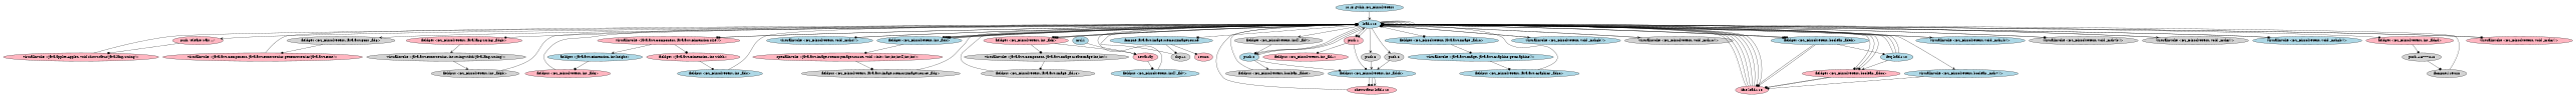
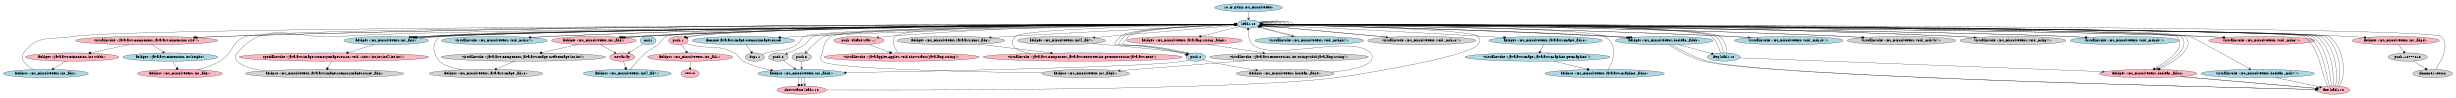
  digraph {
    node [fillcolor=lightblue style=filled]
    edge [arrowhead=vee]
    "r0 := @this: DS_DissolveText"
    "load.r r0"
    "virtualinvoke <DS_DissolveText: void _mth3()>" [fillcolor=lightpink]
    "push \"Please wait ...\"" [fillcolor=lightpink]
    "fieldget <DS_DissolveText: java.awt.Font _fld3>" [fillcolor=lightgrey]
    "fieldget <DS_DissolveText: java.lang.String _fld6b>" [fillcolor=lightpink]
    "virtualinvoke <java.awt.Component: java.awt.Dimension size()>" [fillcolor=lightpink]
    "virtualinvoke <DS_DissolveText: void _mth4()>"
    "fieldget <DS_DissolveText: int _fld4>"
    "fieldget <DS_DissolveText: int _fld5>" [fillcolor=lightpink]
    n11 [label="ifcmpne java.awt.image.MemoryImageSource"]
    "fieldget <DS_DissolveText: int[] _fld7>" [fillcolor=lightgrey]
    "push 0"
    "fieldget <DS_DissolveText: java.awt.Image _fld1c>"
    "virtualinvoke <DS_DissolveText: void _mth8b()>"
    "virtualinvoke <DS_DissolveText: void _mth1c()>" [fillcolor=lightgrey]
    "fieldget <DS_DissolveText: boolean _fld9b>"
    "fieldget <DS_DissolveText: boolean _fld0c>" [fillcolor=lightpink]
    "virtualinvoke <DS_DissolveText: void _mth1b()>"
    "virtualinvoke <DS_DissolveText: void _mth7b()>" [fillcolor=lightgrey]
    "virtualinvoke <DS_DissolveText: boolean _mth7()>"
    "virtualinvoke <DS_DissolveText: void _mth5()>" [fillcolor=lightgrey]
    "virtualinvoke <DS_DissolveText: void _mth2b()>"
    "fieldget <DS_DissolveText: int _fld6d>" [fillcolor=lightpink]
    "push 1" [fillcolor=lightpink]
    "push 2" [fillcolor=lightgrey]
    "push 3" [fillcolor=lightgrey]
    "virtualinvoke <java.applet.Applet: void showStatus(java.lang.String)>" [fillcolor=lightpink]
    "virtualinvoke <java.awt.Component: java.awt.FontMetrics getFontMetrics(java.awt.Font)>" [fillcolor=lightpink]
    "virtualinvoke <java.awt.FontMetrics: int stringWidth(java.lang.String)>" [fillcolor=lightgrey]
    "fieldget <java.awt.Dimension: int width>" [fillcolor=lightpink]
    "fieldget <java.awt.Dimension: int height>"
    "specialinvoke <java.awt.image.MemoryImageSource: void <init>(int,int,int[],int,int)>" [fillcolor=lightpink]
    "virtualinvoke <java.awt.Component: java.awt.Image createImage(int,int)>" [fillcolor=lightgrey]
    newarray [fillcolor=lightpink]
    "dup1.r" [fillcolor=lightgrey]
    "fieldput <DS_DissolveText: int _fld4b>"
    "fieldput <DS_DissolveText: boolean _fld0e>" [fillcolor=lightgrey]
    "virtualinvoke <java.awt.Image: java.awt.Graphics getGraphics()>"
    "ifne load.r r0" [fillcolor=lightpink]
    "ifeq load.r r0"
    "push -16777216" [fillcolor=lightgrey]
    "fieldput <DS_DissolveText: int _fld1>" [fillcolor=lightpink]
    "fieldput <DS_DissolveText: int _fld5b>" [fillcolor=lightgrey]
    "fieldput <DS_DissolveText: int _fld4>"
    "fieldput <DS_DissolveText: int _fld5>" [fillcolor=lightpink]
    "fieldput <DS_DissolveText: java.awt.image.MemoryImageSource _fld8>" [fillcolor=lightgrey]
    "mul.i"
    "fieldput <DS_DissolveText: java.awt.Image _fld1c>" [fillcolor=lightgrey]
    "fieldput <DS_DissolveText: int[] _fld7>"
    n51 [fillcolor=lightpink label="showStatus load.r r0"]
    "fieldput <DS_DissolveText: java.awt.Graphics _fld2c>"
    "ifcmpne.i return" [fillcolor=lightgrey]
    return [fillcolor=lightpink]
    "r0 := @this: DS_DissolveText" -> "load.r r0"
    "load.r r0" -> "load.r r0"
    "load.r r0" -> "load.r r0" [arrowhead=dot]
    "load.r r0" -> "load.r r0" [arrowhead=dot]
    "load.r r0" -> "load.r r0"
    "load.r r0" -> "load.r r0"
    "load.r r0" -> "load.r r0"
    "load.r r0" -> "load.r r0" [arrowhead=dot]
    "load.r r0" -> "load.r r0" [arrowhead=box]
    "load.r r0" -> "virtualinvoke <DS_DissolveText: void _mth3()>" [arrowhead=box]
    "load.r r0" -> "push \"Please wait ...\""
    "load.r r0" -> "fieldget <DS_DissolveText: java.awt.Font _fld3>"
    "load.r r0" -> "fieldget <DS_DissolveText: java.lang.String _fld6b>" [arrowhead=dot]
    "load.r r0" -> "virtualinvoke <java.awt.Component: java.awt.Dimension size()>" [arrowhead=box]
    "load.r r0" -> "virtualinvoke <java.awt.Component: java.awt.Dimension size()>" [arrowhead=dot]
    "load.r r0" -> "virtualinvoke <DS_DissolveText: void _mth4()>" [arrowhead=dot]
    "load.r r0" -> "fieldget <DS_DissolveText: int _fld4>" [arrowhead=dot]
    "load.r r0" -> "fieldget <DS_DissolveText: int _fld4>" [arrowhead=dot]
    "load.r r0" -> "fieldget <DS_DissolveText: int _fld4>" [arrowhead=box]
    "load.r r0" -> "fieldget <DS_DissolveText: int _fld4>" [arrowhead=box]
    "load.r r0" -> "fieldget <DS_DissolveText: int _fld5>" [arrowhead=box]
    "load.r r0" -> "fieldget <DS_DissolveText: int _fld5>" [arrowhead=box]
    "load.r r0" -> "fieldget <DS_DissolveText: int _fld5>" [arrowhead=box]
    "load.r r0" -> n11 [arrowhead=box]
    "load.r r0" -> "fieldget <DS_DissolveText: int[] _fld7>"
    "load.r r0" -> "push 0" [arrowhead=box]
    "load.r r0" -> "push 0"
    "load.r r0" -> "fieldget <DS_DissolveText: java.awt.Image _fld1c>" [arrowhead=box]
    "load.r r0" -> "virtualinvoke <DS_DissolveText: void _mth8b()>"
    "load.r r0" -> "virtualinvoke <DS_DissolveText: void _mth1c()>"
    "load.r r0" -> "fieldget <DS_DissolveText: boolean _fld9b>" [arrowhead=box]
    "load.r r0" -> "fieldget <DS_DissolveText: boolean _fld9b>" [arrowhead=box]
    "load.r r0" -> "fieldget <DS_DissolveText: boolean _fld9b>" [arrowhead=dot]
    "load.r r0" -> "fieldget <DS_DissolveText: boolean _fld0c>" [arrowhead=box]
    "load.r r0" -> "fieldget <DS_DissolveText: boolean _fld0c>"
    "load.r r0" -> "fieldget <DS_DissolveText: boolean _fld0c>" [arrowhead=box]
    "load.r r0" -> "virtualinvoke <DS_DissolveText: void _mth1b()>"
    "load.r r0" -> "virtualinvoke <DS_DissolveText: void _mth7b()>" [arrowhead=box]
    "load.r r0" -> "virtualinvoke <DS_DissolveText: boolean _mth7()>"
    "load.r r0" -> "virtualinvoke <DS_DissolveText: void _mth5()>"
    "load.r r0" -> "virtualinvoke <DS_DissolveText: void _mth2b()>" [arrowhead=box]
    "load.r r0" -> "fieldget <DS_DissolveText: int _fld6d>" [arrowhead=dot]
    "load.r r0" -> "push 1" [arrowhead=box]
    "load.r r0" -> "push 1" [arrowhead=dot]
    "load.r r0" -> "push 2"
    "load.r r0" -> "push 3"
    "virtualinvoke <DS_DissolveText: void _mth3()>" -> "load.r r0" [arrowhead=dot]
    "push \"Please wait ...\"" -> "virtualinvoke <java.applet.Applet: void showStatus(java.lang.String)>" [arrowhead=box]
    "fieldget <DS_DissolveText: java.awt.Font _fld3>" -> "virtualinvoke <java.awt.Component: java.awt.FontMetrics getFontMetrics(java.awt.Font)>" [arrowhead=dot]
    "fieldget <DS_DissolveText: java.lang.String _fld6b>" -> "virtualinvoke <java.awt.FontMetrics: int stringWidth(java.lang.String)>"
    "virtualinvoke <java.awt.Component: java.awt.Dimension size()>" -> "fieldget <java.awt.Dimension: int width>" [arrowhead=box]
    "virtualinvoke <java.awt.Component: java.awt.Dimension size()>" -> "fieldget <java.awt.Dimension: int height>"
    "virtualinvoke <DS_DissolveText: void _mth4()>" -> "load.r r0" [arrowhead=dot]
    "fieldget <DS_DissolveText: int _fld4>" -> "load.r r0"
    "fieldget <DS_DissolveText: int _fld4>" -> "load.r r0"
    "fieldget <DS_DissolveText: int _fld4>" -> "load.r r0"
    "fieldget <DS_DissolveText: int _fld4>" -> "specialinvoke <java.awt.image.MemoryImageSource: void <init>(int,int,int[],int,int)>" [arrowhead=dot]
    "fieldget <DS_DissolveText: int _fld5>" -> "load.r r0"
    "fieldget <DS_DissolveText: int _fld5>" -> "virtualinvoke <java.awt.Component: java.awt.Image createImage(int,int)>" [arrowhead=box]
    "fieldget <DS_DissolveText: int _fld5>" -> newarray
    n11 -> "dup1.r" [arrowhead=dot]
    "fieldget <DS_DissolveText: int[] _fld7>" -> "push 0"
    "push 0" -> "load.r r0"
    "push 0" -> "fieldput <DS_DissolveText: int _fld4b>" [arrowhead=dot]
    "push 0" -> "fieldput <DS_DissolveText: boolean _fld0e>"
    "fieldget <DS_DissolveText: java.awt.Image _fld1c>" -> "virtualinvoke <java.awt.Image: java.awt.Graphics getGraphics()>" [arrowhead=dot]
    "virtualinvoke <DS_DissolveText: void _mth8b()>" -> "load.r r0" [arrowhead=dot]
    "virtualinvoke <DS_DissolveText: void _mth1c()>" -> "load.r r0" [arrowhead=box]
    "fieldget <DS_DissolveText: boolean _fld9b>" -> "ifne load.r r0" [arrowhead=box]
    "fieldget <DS_DissolveText: boolean _fld9b>" -> "ifne load.r r0" [arrowhead=box]
    "fieldget <DS_DissolveText: boolean _fld9b>" -> "ifeq load.r r0" [arrowhead=dot]
    "fieldget <DS_DissolveText: boolean _fld0c>" -> "ifne load.r r0" [arrowhead=dot]
    "fieldget <DS_DissolveText: boolean _fld0c>" -> "ifne load.r r0" [arrowhead=box]
    "virtualinvoke <DS_DissolveText: void _mth1b()>" -> "load.r r0"
    "virtualinvoke <DS_DissolveText: void _mth7b()>" -> "load.r r0" [arrowhead=dot]
    "virtualinvoke <DS_DissolveText: boolean _mth7()>" -> "ifne load.r r0" [arrowhead=dot]
    "virtualinvoke <DS_DissolveText: void _mth5()>" -> "load.r r0"
    "virtualinvoke <DS_DissolveText: void _mth2b()>" -> "load.r r0" [arrowhead=dot]
    "fieldget <DS_DissolveText: int _fld6d>" -> "push -16777216" [arrowhead=dot]
    "push 1" -> "fieldput <DS_DissolveText: int _fld4b>" [arrowhead=dot]
    "push 1" -> "fieldput <DS_DissolveText: int _fld1>" [arrowhead=dot]
    "push 2" -> "fieldput <DS_DissolveText: int _fld4b>"
    "push 3" -> "fieldput <DS_DissolveText: int _fld4b>"
    "virtualinvoke <java.applet.Applet: void showStatus(java.lang.String)>" -> "load.r r0" [arrowhead=box]
    "virtualinvoke <java.awt.Component: java.awt.FontMetrics getFontMetrics(java.awt.Font)>" -> "load.r r0" [arrowhead=box]
    "virtualinvoke <java.awt.FontMetrics: int stringWidth(java.lang.String)>" -> "fieldput <DS_DissolveText: int _fld5b>"
    "fieldget <java.awt.Dimension: int width>" -> "fieldput <DS_DissolveText: int _fld4>" [arrowhead=dot]
    "fieldget <java.awt.Dimension: int height>" -> "fieldput <DS_DissolveText: int _fld5>" [arrowhead=box]
    "specialinvoke <java.awt.image.MemoryImageSource: void <init>(int,int,int[],int,int)>" -> "fieldput <DS_DissolveText: java.awt.image.MemoryImageSource _fld8>" [arrowhead=box]
    "virtualinvoke <java.awt.Component: java.awt.Image createImage(int,int)>" -> "fieldput <DS_DissolveText: java.awt.Image _fld1c>" [arrowhead=dot]
    newarray -> "fieldput <DS_DissolveText: int[] _fld7>" [arrowhead=box]
    "dup1.r" -> "load.r r0"
    "fieldput <DS_DissolveText: int _fld4b>" -> n51 [arrowhead=box]
    "fieldput <DS_DissolveText: int _fld4b>" -> n51 [arrowhead=dot]
    "fieldput <DS_DissolveText: int _fld4b>" -> n51
    "fieldput <DS_DissolveText: boolean _fld0e>" -> "load.r r0" [arrowhead=dot]
    "virtualinvoke <java.awt.Image: java.awt.Graphics getGraphics()>" -> "fieldput <DS_DissolveText: java.awt.Graphics _fld2c>" [arrowhead=box]
    "ifne load.r r0" -> "load.r r0" [arrowhead=dot]
    "ifne load.r r0" -> "load.r r0" [arrowhead=dot]
    "ifne load.r r0" -> "load.r r0"
    "ifne load.r r0" -> "load.r r0" [arrowhead=box]
    "ifne load.r r0" -> "load.r r0" [arrowhead=dot]
    "ifne load.r r0" -> "load.r r0" [arrowhead=box]
    "ifne load.r r0" -> "load.r r0" [arrowhead=dot]
    "ifeq load.r r0" -> "load.r r0"
    "ifeq load.r r0" -> "load.r r0" [arrowhead=box]
    "ifeq load.r r0" -> "load.r r0" [arrowhead=box]
    "ifeq load.r r0" -> "fieldget <DS_DissolveText: boolean _fld0c>"
    "push -16777216" -> "ifcmpne.i return" [arrowhead=box]
-   n11 -> return [arrowhead=dot]
+   "fieldput <DS_DissolveText: int _fld1>" -> return [arrowhead=dot]
    "fieldput <DS_DissolveText: int _fld5b>" -> "load.r r0"
    "fieldput <DS_DissolveText: int _fld4>" -> "load.r r0"
    "fieldput <DS_DissolveText: int _fld5>" -> "load.r r0"
    "fieldput <DS_DissolveText: java.awt.image.MemoryImageSource _fld8>" -> "load.r r0"
    "mul.i" -> newarray
    "fieldput <DS_DissolveText: java.awt.Image _fld1c>" -> "load.r r0" [arrowhead=dot]
    "fieldput <DS_DissolveText: int[] _fld7>" -> "load.r r0" [arrowhead=dot]
    n51 -> "load.r r0" [arrowhead=dot]
    "fieldput <DS_DissolveText: java.awt.Graphics _fld2c>" -> "load.r r0" [arrowhead=dot]
    "ifcmpne.i return" -> "load.r r0" [arrowhead=box]
  }
